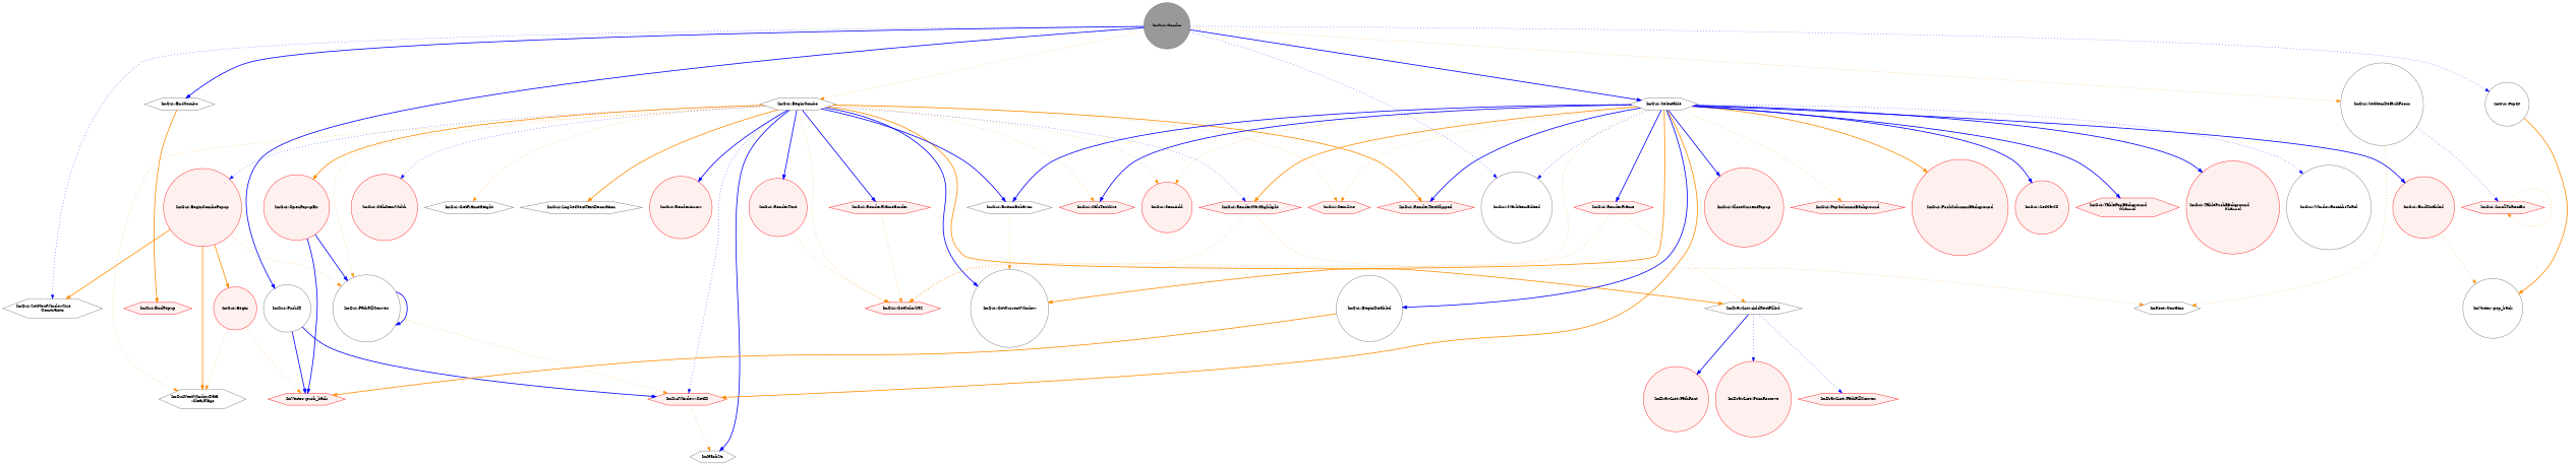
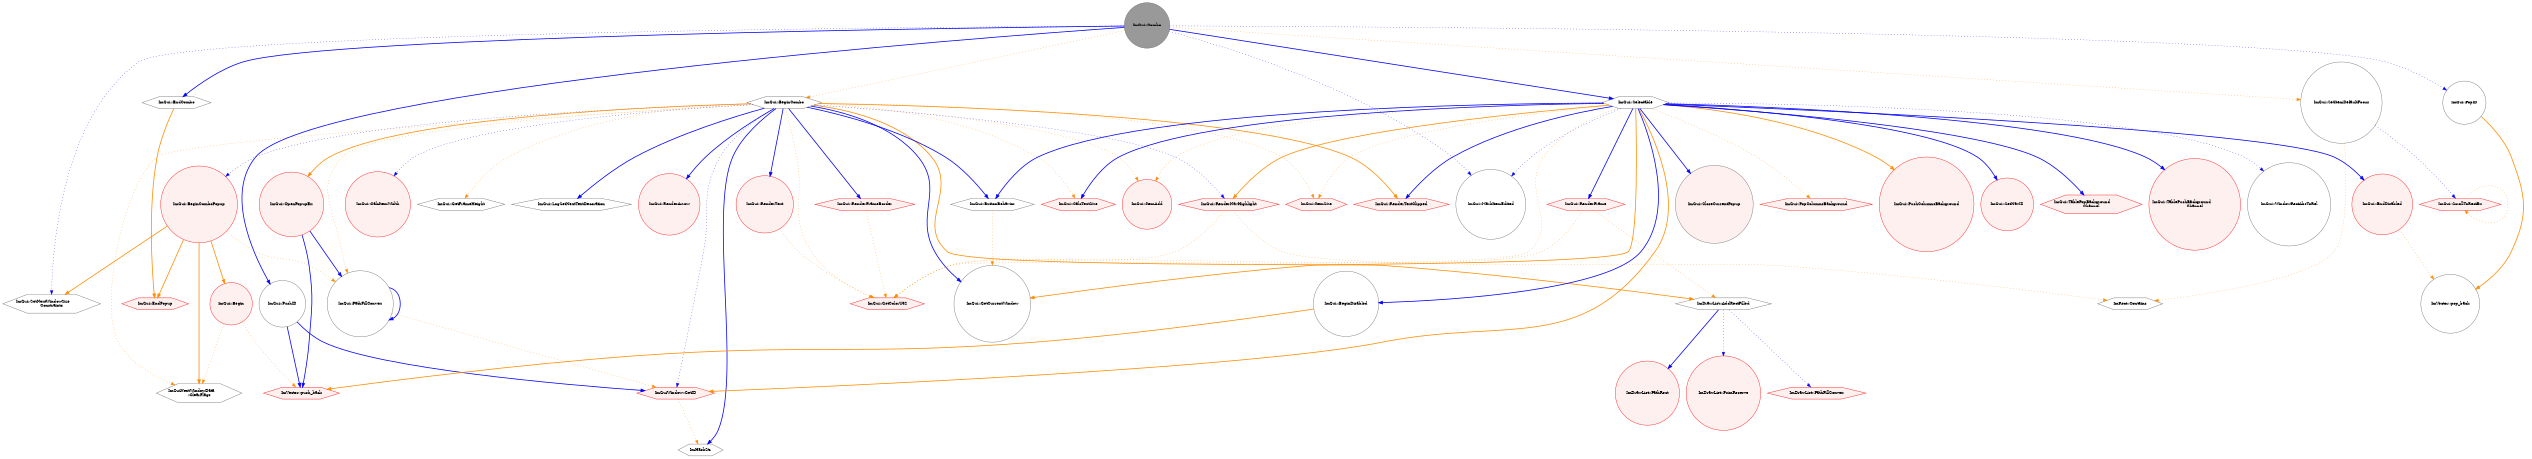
  digraph {
    fontname="DejaVu Serif"
    rankdir=TB
    node [color=red fillcolor="#FFF0F0" fontname="DejaVu Serif" fontsize=10 shape=hexagon style=filled]
    edge [color=darkorange fontname="DejaVu Serif" fontsize=10 labelfontname=Helvetica labelfontsize=10 style=dotted]
    n1 [color=gray40 fillcolor=grey60 fontcolor=black height=0.2 label="ImGui::Combo" shape=circle width=0.4]
    n2 [color=grey40 fillcolor=white height=0.2 label="ImGui::BeginCombo" width=0.4]
    n3 [color=grey40 fillcolor=white height=0.2 label="ImGui::SetNextWindowSize\lConstraints" width=0.4]
    n4 [color=grey40 fillcolor=white height=0.2 label="ImGui::EndCombo" width=0.4]
    n5 [color=grey40 fillcolor=white height=0.2 label="ImGui::MarkItemEdited" shape=circle width=0.4]
    n6 [color=grey40 fillcolor=white height=0.2 label="ImGui::PopID" shape=circle width=0.4]
    n7 [color=grey40 fillcolor=white height=0.2 label="ImGui::PushID" shape=circle width=0.4]
    n8 [color=grey40 fillcolor=white height=0.2 label="ImGui::Selectable" width=0.4]
    n9 [color=grey40 fillcolor=white height=0.2 label="ImGui::SetItemDefaultFocus" shape=circle width=0.4]
    n10 [color=grey40 fillcolor=white height=0.2 label="ImDrawList::AddRectFilled" width=0.4]
    n11 [height=0.2 label="ImGui::BeginComboPopup" shape=circle width=0.4]
    n12 [color=grey40 fillcolor=white height=0.2 label="ImGuiNextWindowData\l::ClearFlags" width=0.4]
    n13 [color=grey40 fillcolor=white height=0.2 label="ImGui::PathFillConvex" shape=circle width=0.4]
    n14 [height=0.2 label="ImGuiWindow::GetID" width=0.4]
    n15 [color=grey40 fillcolor=white height=0.2 label=ImHashStr width=0.4]
    n16 [color=grey40 fillcolor=white height=0.2 label="ImGui::ButtonBehavior" width=0.4]
    n17 [color=grey40 fillcolor=white height=0.2 label="ImGui::GetCurrentWindow" shape=circle width=0.4]
    n18 [height=0.2 label="ImGui::CalcItemWidth" shape=circle width=0.4]
    n19 [height=0.2 label="ImGui::CalcTextSize" width=0.4]
    n20 [height=0.2 label="ImGui::GetColorU32" width=0.4]
    n21 [color=grey40 fillcolor=white height=0.2 label="ImGui::GetFrameHeight" width=0.4]
    n22 [height=0.2 label="ImGui::ItemAdd" shape=circle width=0.4]
    n23 [height=0.2 label="ImGui::ItemSize" width=0.4]
    n24 [color=grey40 fillcolor=white height=0.2 label="ImGui::LogSetNextTextDecoration" width=0.4]
    n25 [height=0.2 label="ImGui::OpenPopupEx" shape=circle width=0.4]
    n26 [height=0.2 label="ImGui::RenderArrow" shape=circle width=0.4]
    n27 [height=0.2 label="ImGui::RenderFrameBorder" width=0.4]
    n28 [height=0.2 label="ImGui::RenderNavHighlight" width=0.4]
    n29 [height=0.2 label="ImGui::RenderText" shape=circle width=0.4]
    n30 [height=0.2 label="ImGui::RenderTextClipped" width=0.4]
    n31 [height=0.2 label="ImGui::EndPopup" width=0.4]
    n32 [color=grey40 fillcolor=white height=0.2 label="ImVector::pop_back" shape=circle width=0.4]
    n33 [height=0.2 label="ImVector::push_back" width=0.4]
    n34 [color=grey40 fillcolor=white height=0.2 label="ImGui::BeginDisabled" shape=circle width=0.4]
-   n35 [height=0.2 label="ImGui::CloseCurrentPopup" shape=circle width=0.4]
+   n35 [color=grey40 height=0.2 label="ImGui::CloseCurrentPopup" shape=circle width=0.4]
    n36 [height=0.2 label="ImGui::EndDisabled" shape=circle width=0.4]
    n37 [height=0.2 label="ImGui::PopColumnsBackground" width=0.4]
    n38 [height=0.2 label="ImGui::PushColumnsBackground" shape=circle width=0.4]
    n39 [height=0.2 label="ImGui::RenderFrame" width=0.4]
    n40 [height=0.2 label="ImGui::SetNavID" shape=circle width=0.4]
    n41 [height=0.2 label="ImGui::TablePopBackground\lChannel" width=0.4]
    n42 [height=0.2 label="ImGui::TablePushBackground\lChannel" shape=circle width=0.4]
    n43 [color=grey40 fillcolor=white height=0.2 label="ImGui::WindowRectAbsToRel" shape=circle width=0.4]
    n44 [color=grey40 fillcolor=white height=0.2 label="ImRect::Contains" width=0.4]
    n45 [height=0.2 label="ImGui::ScrollToRectEx" width=0.4]
    n46 [height=0.2 label="ImDrawList::PathFillConvex" width=0.4]
    n47 [height=0.2 label="ImDrawList::PathRect" shape=circle width=0.4]
    n48 [height=0.2 label="ImDrawList::PrimReserve" shape=circle width=0.4]
    n49 [height=0.2 label="ImGui::Begin" shape=circle width=0.4]
    n1 -> n2
    n1 -> n3 [color=blue]
    n1 -> n4 [color=blue style=bold]
    n1 -> n5 [color=blue]
    n1 -> n6 [color=blue]
    n1 -> n7 [color=blue style=bold]
    n1 -> n8 [color=blue style=bold]
    n1 -> n9
    n2 -> n10 [style=bold]
    n2 -> n11 [color=blue]
    n2 -> n12
    n2 -> n13
    n2 -> n14 [color=blue]
    n2 -> n15 [color=blue style=bold]
    n2 -> n16 [color=blue style=bold]
    n2 -> n17 [color=blue style=bold]
    n2 -> n18 [color=blue]
    n2 -> n19
    n2 -> n20
    n2 -> n21
    n2 -> n22
    n2 -> n23
-   n2 -> n24 [style=bold]
+   n2 -> n24 [color=blue style=bold]
    n2 -> n25 [style=bold]
    n2 -> n26 [color=blue style=bold]
    n2 -> n27 [color=blue style=bold]
    n2 -> n28 [color=blue]
    n2 -> n29 [color=blue style=bold]
    n2 -> n30 [style=bold]
    n4 -> n31 [style=bold]
    n6 -> n32 [style=bold]
    n7 -> n14 [color=blue style=bold]
    n7 -> n33 [color=blue style=bold]
    n8 -> n5 [color=blue]
    n8 -> n14 [style=bold]
    n8 -> n16 [color=blue style=bold]
    n8 -> n17 [style=bold]
    n8 -> n19 [color=blue style=bold]
    n8 -> n20
    n8 -> n22
    n8 -> n23
    n8 -> n28 [style=bold]
    n8 -> n30 [color=blue style=bold]
    n8 -> n34 [color=blue style=bold]
    n8 -> n35 [color=blue style=bold]
    n8 -> n36 [color=blue style=bold]
    n8 -> n37
    n8 -> n38 [style=bold]
    n8 -> n39 [color=blue style=bold]
    n8 -> n40 [color=blue style=bold]
    n8 -> n41 [color=blue style=bold]
    n8 -> n42 [color=blue style=bold]
    n8 -> n43 [color=blue]
    n9 -> n44
    n9 -> n45 [color=blue]
    n10 -> n46 [color=blue]
    n10 -> n47 [color=blue style=bold]
    n10 -> n48 [color=blue]
    n11 -> n3 [style=bold]
    n11 -> n12 [style=bold]
    n11 -> n13
+   n11 -> n31 [style=bold]
    n11 -> n49 [style=bold]
    n13 -> n13 [color=blue style=bold]
    n13 -> n14
    n14 -> n15
    n16 -> n17
    n25 -> n13 [color=blue style=bold]
    n25 -> n33 [color=blue style=bold]
    n27 -> n20
    n28 -> n20
    n28 -> n44
    n29 -> n20
    n34 -> n33 [style=bold]
    n36 -> n32
    n39 -> n10
    n39 -> n20
    n45 -> n45
    n49 -> n12
    n49 -> n33
  }
